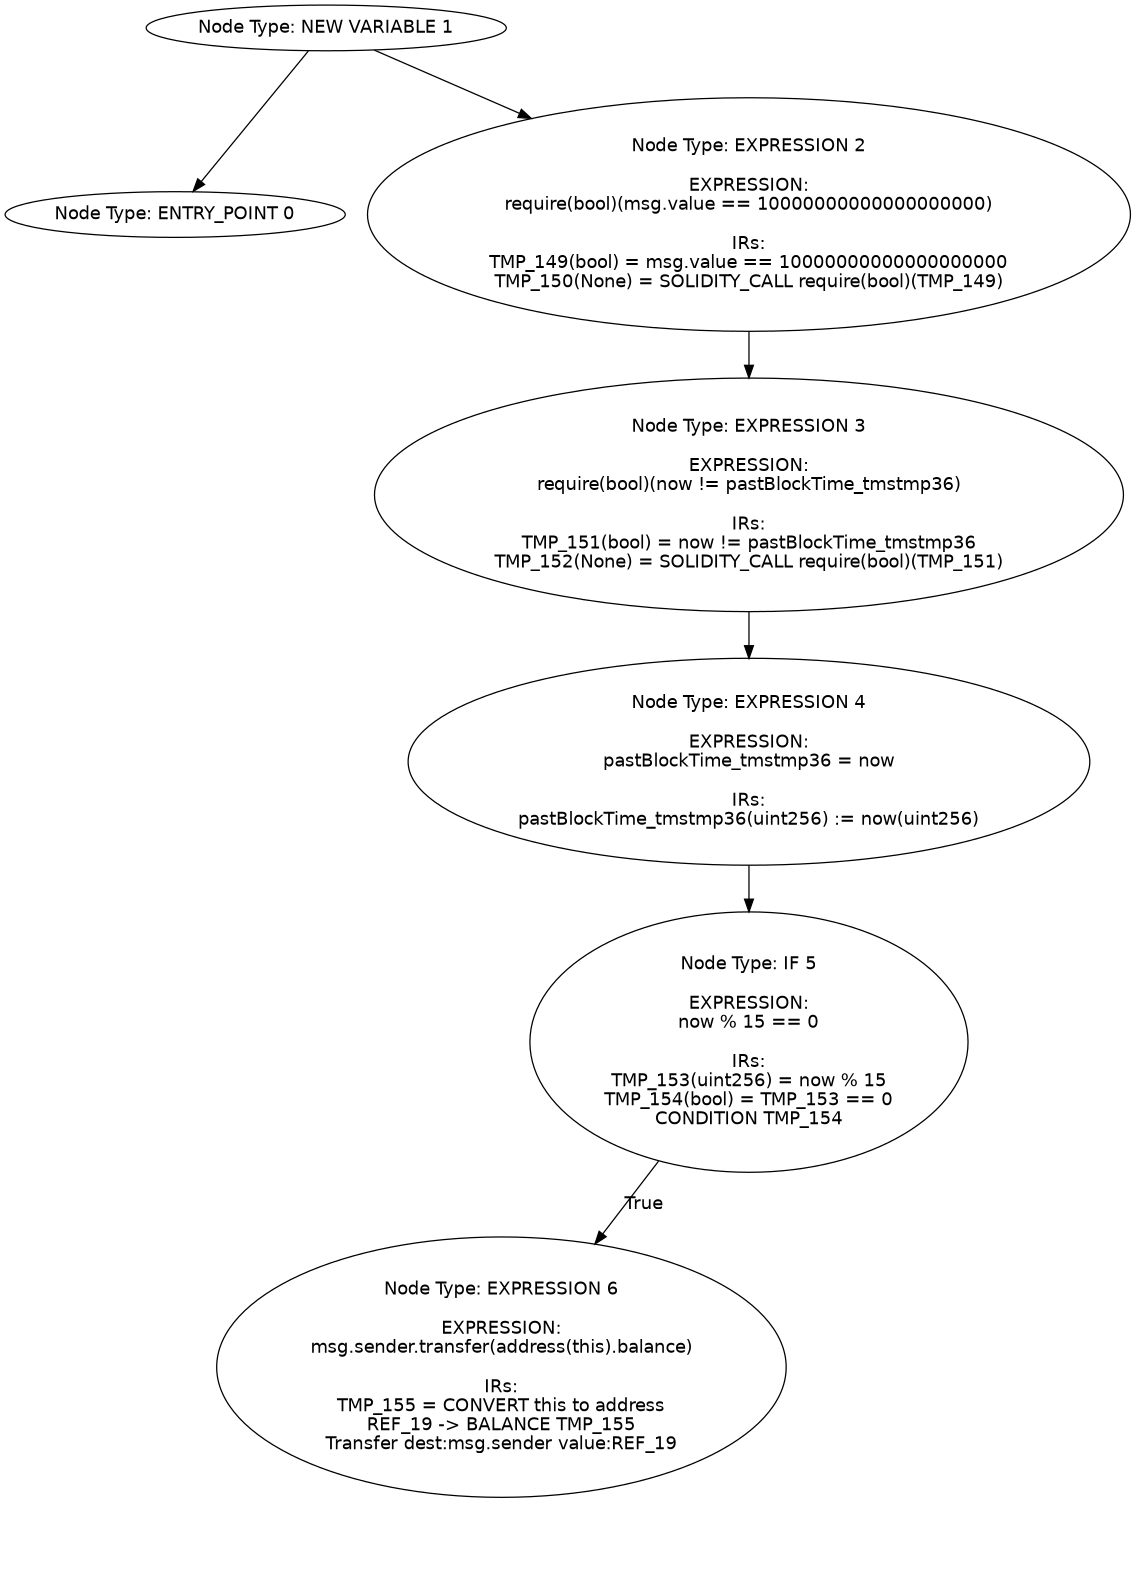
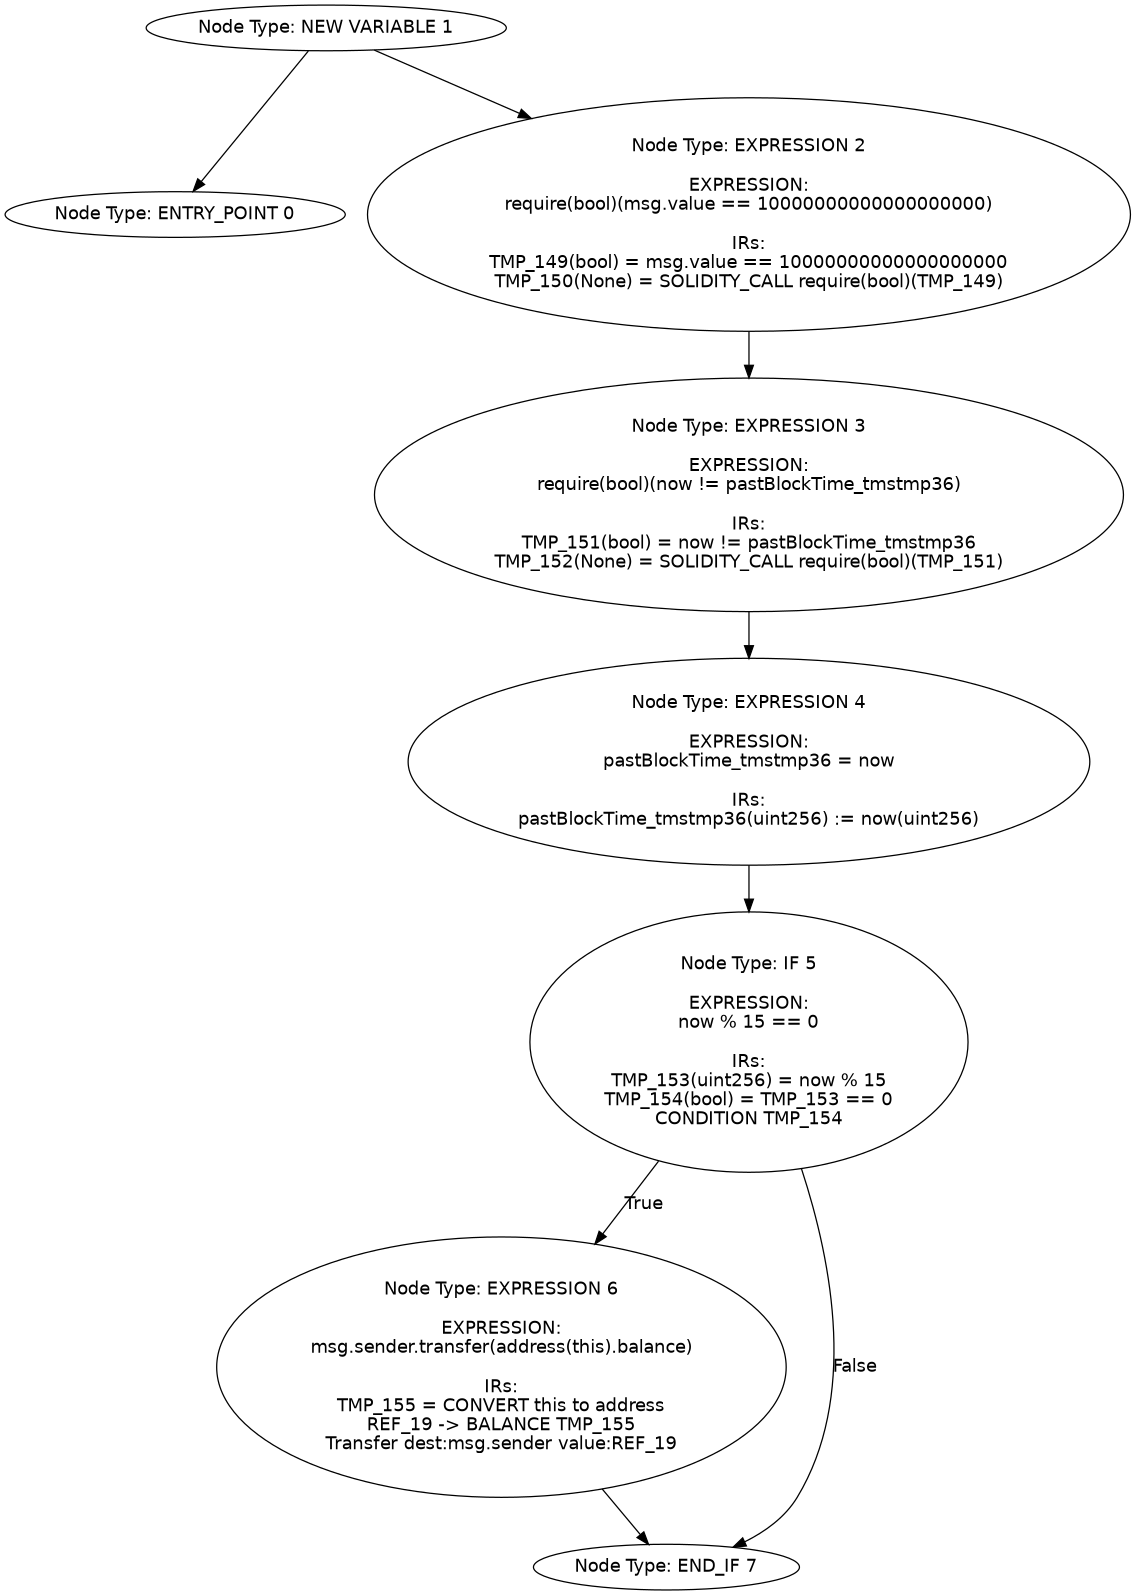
  digraph {
    fontname="DejaVu Sans"
    node [fontname="DejaVu Sans"]
    edge [fontname="DejaVu Sans"]
    n1 [label="Node Type: ENTRY_POINT 0\n"]
    n2 [label="Node Type: NEW VARIABLE 1\n"]
    n3 [label="Node Type: EXPRESSION 2\n\nEXPRESSION:\nrequire(bool)(msg.value == 10000000000000000000)\n\nIRs:\nTMP_149(bool) = msg.value == 10000000000000000000\nTMP_150(None) = SOLIDITY_CALL require(bool)(TMP_149)"]
    n4 [label="Node Type: EXPRESSION 3\n\nEXPRESSION:\nrequire(bool)(now != pastBlockTime_tmstmp36)\n\nIRs:\nTMP_151(bool) = now != pastBlockTime_tmstmp36\nTMP_152(None) = SOLIDITY_CALL require(bool)(TMP_151)"]
    n5 [label="Node Type: EXPRESSION 4\n\nEXPRESSION:\npastBlockTime_tmstmp36 = now\n\nIRs:\npastBlockTime_tmstmp36(uint256) := now(uint256)"]
    n6 [label="Node Type: IF 5\n\nEXPRESSION:\nnow % 15 == 0\n\nIRs:\nTMP_153(uint256) = now % 15\nTMP_154(bool) = TMP_153 == 0\nCONDITION TMP_154"]
    n7 [label="Node Type: EXPRESSION 6\n\nEXPRESSION:\nmsg.sender.transfer(address(this).balance)\n\nIRs:\nTMP_155 = CONVERT this to address\nREF_19 -> BALANCE TMP_155\nTransfer dest:msg.sender value:REF_19"]
+   n8 [label="Node Type: END_IF 7\n"]
    n2 -> n1
    n2 -> n3
    n3 -> n4
    n4 -> n5
    n5 -> n6
    n6 -> n7 [label=True]
+   n6 -> n8 [label=False]
+   n7 -> n8
  }
